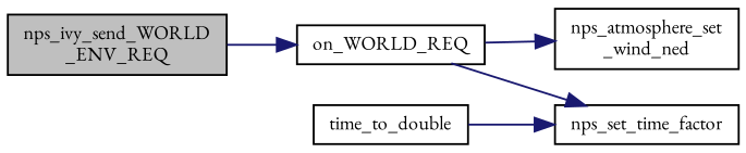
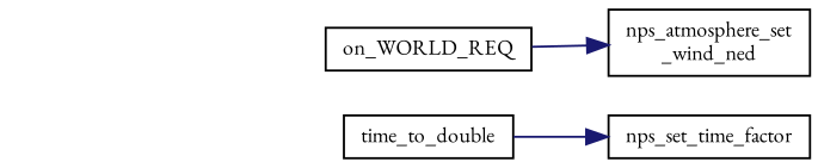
  digraph {
    fontname="EB Garamond"
    rankdir=LR
    node [color=black fillcolor=white fontname="EB Garamond" fontsize=10 shape=record style=filled]
    edge [color=midnightblue fontname="EB Garamond" fontsize=10 labelfontname=FreeSans labelfontsize=10 style=solid]
-   n1 [fillcolor=grey75 fontcolor=black height=0.2 label="nps_ivy_send_WORLD\l_ENV_REQ" width=0.4]
    n2 [height=0.2 label=on_WORLD_REQ width=0.4]
    n3 [height=0.2 label="nps_atmosphere_set\l_wind_ned" width=0.4]
    n4 [height=0.2 label=nps_set_time_factor width=0.4]
    n5 [height=0.2 label=time_to_double width=0.4]
-   n1 -> n2
    n2 -> n3
-   n2 -> n4
    n5 -> n4
  }
